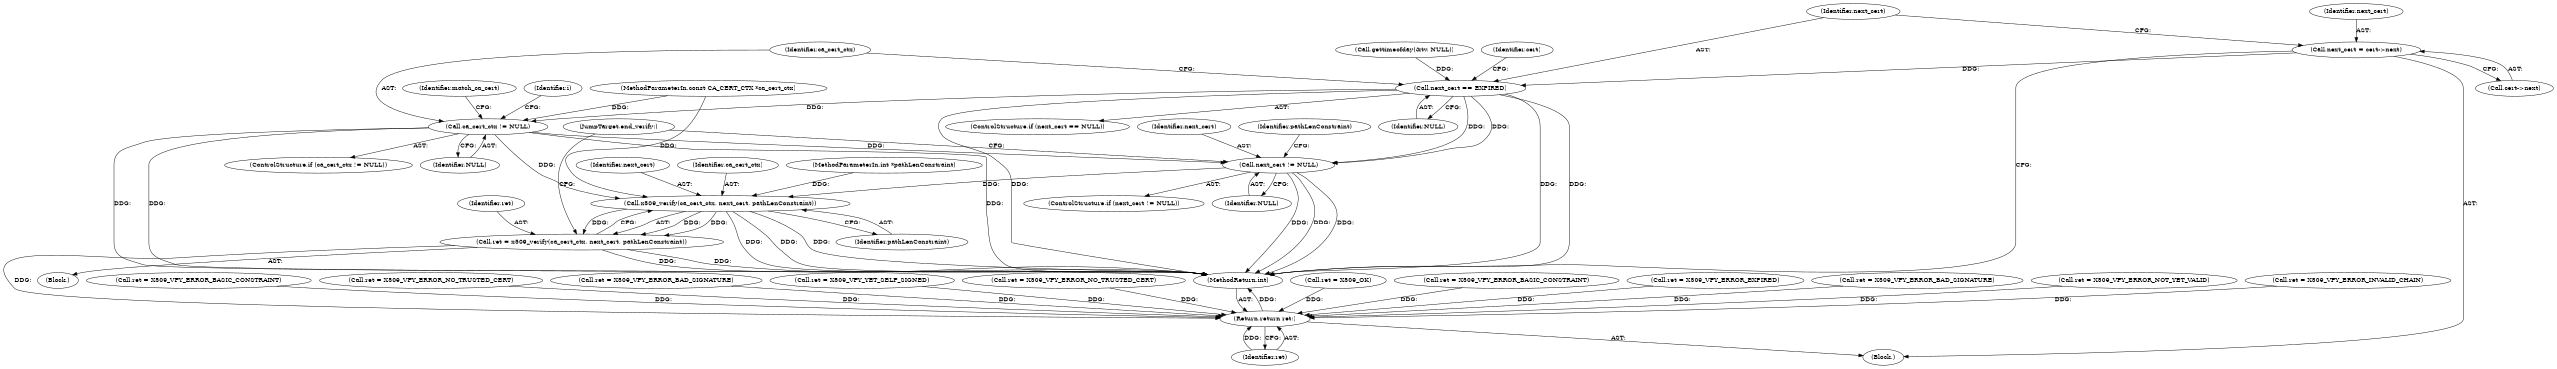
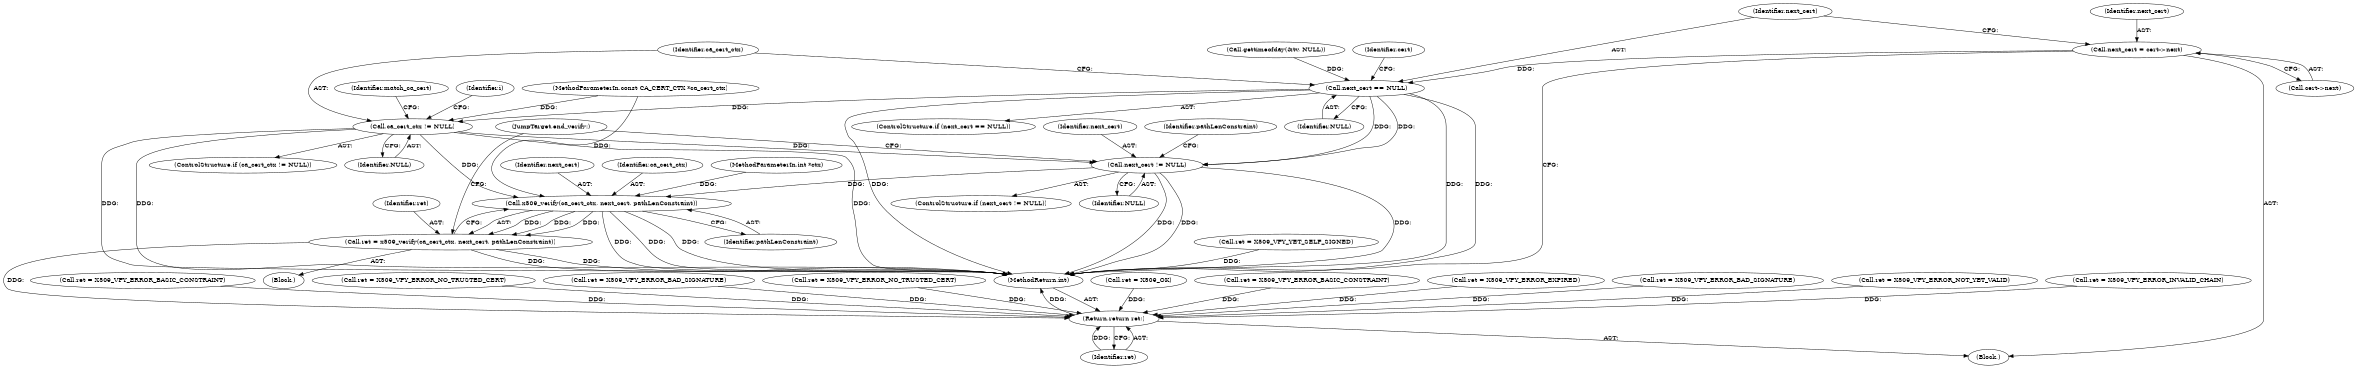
  digraph {
    n1 [label="(Call,next_cert = cert->next)"]
-   n2 [label="(Call,next_cert == EXPIRED)"]
+   n2 [label="(Call,next_cert == NULL)"]
    n3 [label="(MethodReturn,int)"]
    n4 [label="(Block,)"]
    n5 [label="(Call,cert->next)"]
    n6 [label="(Call,ca_cert_ctx != NULL)"]
    n7 [label="(Call,next_cert != NULL)"]
    n8 [label="(Identifier,NULL)"]
    n9 [label="(ControlStructure,if (next_cert == NULL))"]
    n10 [label="(Return,return ret;)"]
    n11 [label="(Call,x509_verify(ca_cert_ctx, next_cert, pathLenConstraint))"]
    n12 [label="(ControlStructure,if (ca_cert_ctx != NULL))"]
    n13 [label="(Identifier,NULL)"]
    n14 [label="(ControlStructure,if (next_cert != NULL))"]
    n15 [label="(Identifier,NULL)"]
    n16 [label="(Call,ret = x509_verify(ca_cert_ctx, next_cert, pathLenConstraint))"]
    n17 [label="(Identifier,pathLenConstraint)"]
    n18 [label="(Block,)"]
    n19 [label="(Identifier,ret)"]
    n20 [label="(Call,ret = X509_VFY_ERROR_BASIC_CONSTRAINT)"]
    n21 [label="(MethodParameterIn,const CA_CERT_CTX *ca_cert_ctx)"]
    n22 [label="(Identifier,next_cert)"]
-   n23 [label="(MethodParameterIn,int *pathLenConstraint)"]
+   n23 [label="(MethodParameterIn,int *ctx)"]
    n24 [label="(Identifier,next_cert)"]
    n25 [label="(Call,ret = X509_VFY_ERROR_NO_TRUSTED_CERT)"]
    n26 [label="(JumpTarget,end_verify:)"]
    n27 [label="(Call,ret = X509_VFY_ERROR_BAD_SIGNATURE)"]
    n28 [label="(Identifier,ca_cert_ctx)"]
    n29 [label="(Call,ret = X509_VFY_YET_SELF_SIGNED)"]
    n30 [label="(Call,ret = X509_VFY_ERROR_NO_TRUSTED_CERT)"]
    n31 [label="(Identifier,next_cert)"]
    n32 [label="(Identifier,pathLenConstraint)"]
    n33 [label="(Call,ret = X509_OK)"]
    n34 [label="(Call,ret = X509_VFY_ERROR_BASIC_CONSTRAINT)"]
    n35 [label="(Call,gettimeofday(&tv, NULL))"]
    n36 [label="(Call,ret = X509_VFY_ERROR_EXPIRED)"]
    n37 [label="(Identifier,match_ca_cert)"]
    n38 [label="(Call,ret = X509_VFY_ERROR_BAD_SIGNATURE)"]
    n39 [label="(Call,ret = X509_VFY_ERROR_NOT_YET_VALID)"]
    n40 [label="(Call,ret = X509_VFY_ERROR_INVALID_CHAIN)"]
    n41 [label="(Identifier,ret)"]
    n42 [label="(Identifier,ca_cert_ctx)"]
    n43 [label="(Identifier,cert)"]
    n44 [label="(Identifier,next_cert)"]
    n45 [label="(Identifier,i)"]
    n1 -> n2 [label="DDG: "]
    n1 -> n3 [label="CFG: "]
    n1 -> n4 [label="AST: "]
    n1 -> n5 [label="CFG: "]
    n2 -> n3 [label="DDG: "]
    n2 -> n3 [label="DDG: "]
    n2 -> n3 [label="DDG: "]
    n2 -> n6 [label="DDG: "]
    n2 -> n7 [label="DDG: "]
    n2 -> n7 [label="DDG: "]
    n2 -> n8 [label="CFG: "]
    n2 -> n9 [label="AST: "]
    n3 -> n10 [label="AST: "]
    n5 -> n1 [label="AST: "]
    n6 -> n3 [label="DDG: "]
    n6 -> n3 [label="DDG: "]
    n6 -> n3 [label="DDG: "]
    n6 -> n7 [label="DDG: "]
    n6 -> n11 [label="DDG: "]
    n6 -> n12 [label="AST: "]
    n6 -> n13 [label="CFG: "]
    n7 -> n3 [label="DDG: "]
    n7 -> n3 [label="DDG: "]
    n7 -> n3 [label="DDG: "]
    n7 -> n11 [label="DDG: "]
    n7 -> n14 [label="AST: "]
    n7 -> n15 [label="CFG: "]
    n8 -> n2 [label="AST: "]
    n10 -> n3 [label="DDG: "]
    n10 -> n4 [label="AST: "]
    n10 -> n19 [label="CFG: "]
    n11 -> n3 [label="DDG: "]
    n11 -> n3 [label="DDG: "]
    n11 -> n3 [label="DDG: "]
    n11 -> n16 [label="AST: "]
    n11 -> n16 [label="DDG: "]
    n11 -> n16 [label="DDG: "]
    n11 -> n16 [label="DDG: "]
    n11 -> n17 [label="CFG: "]
    n13 -> n6 [label="AST: "]
    n15 -> n7 [label="AST: "]
    n16 -> n3 [label="DDG: "]
    n16 -> n3 [label="DDG: "]
    n16 -> n10 [label="DDG: "]
    n16 -> n11 [label="CFG: "]
    n16 -> n18 [label="AST: "]
    n17 -> n11 [label="AST: "]
    n19 -> n10 [label="AST: "]
    n19 -> n10 [label="DDG: "]
    n20 -> n10 [label="DDG: "]
    n21 -> n6 [label="DDG: "]
    n21 -> n11 [label="DDG: "]
    n22 -> n1 [label="CFG: "]
    n22 -> n2 [label="AST: "]
    n23 -> n11 [label="DDG: "]
    n24 -> n11 [label="AST: "]
    n25 -> n10 [label="DDG: "]
    n26 -> n7 [label="CFG: "]
    n26 -> n16 [label="CFG: "]
    n27 -> n10 [label="DDG: "]
    n28 -> n2 [label="CFG: "]
    n28 -> n6 [label="AST: "]
-   n29 -> n10 [label="DDG: "]
+   n29 -> n3 [label="DDG: "]
    n30 -> n10 [label="DDG: "]
    n31 -> n1 [label="AST: "]
    n32 -> n7 [label="CFG: "]
    n33 -> n10 [label="DDG: "]
    n34 -> n10 [label="DDG: "]
    n35 -> n2 [label="DDG: "]
    n36 -> n10 [label="DDG: "]
    n37 -> n6 [label="CFG: "]
    n38 -> n10 [label="DDG: "]
    n39 -> n10 [label="DDG: "]
    n40 -> n10 [label="DDG: "]
    n41 -> n16 [label="AST: "]
    n42 -> n11 [label="AST: "]
    n43 -> n2 [label="CFG: "]
    n44 -> n7 [label="AST: "]
    n45 -> n6 [label="CFG: "]
  }
